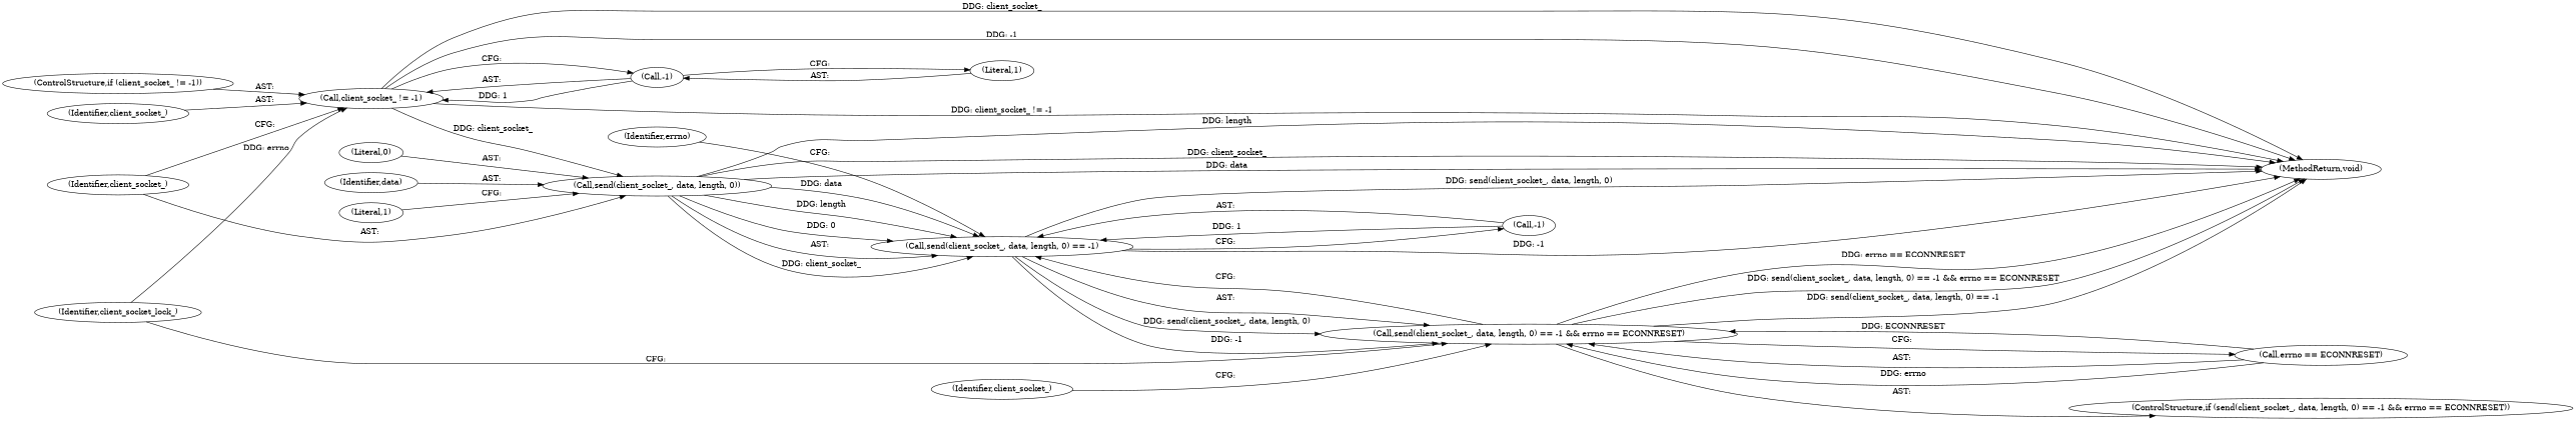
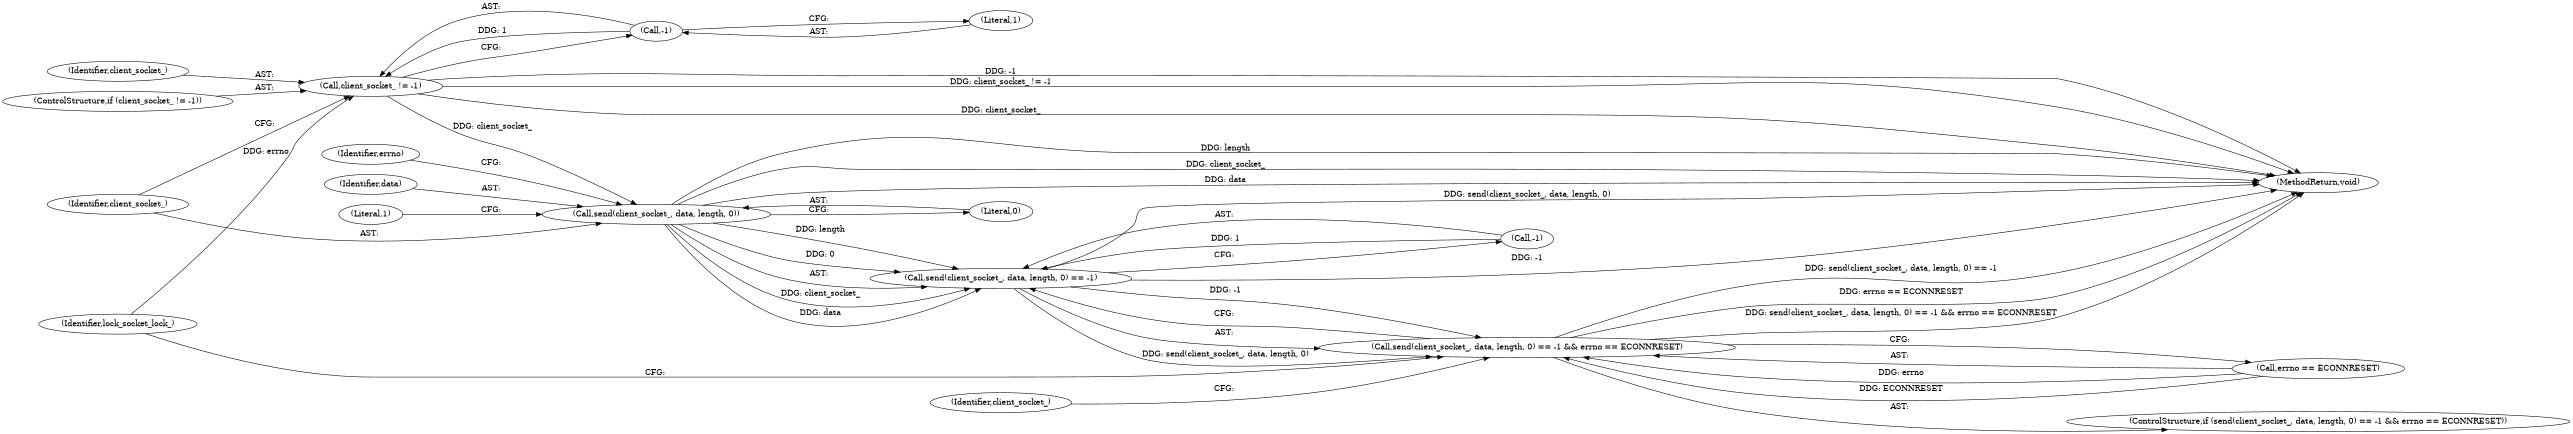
  digraph {
    rankdir=LR
    n1 [label="(Call,client_socket_ != -1)"]
    n2 [label="(Call,-1)"]
    n3 [label="(Call,send(client_socket_, data, length, 0))"]
    n4 [label="(MethodReturn,void)"]
    n5 [label="(Literal,1)"]
    n6 [label="(Call,send(client_socket_, data, length, 0) == -1)"]
    n7 [label="(Literal,0)"]
    n8 [label="(ControlStructure,if (client_socket_ != -1))"]
    n9 [label="(Call,send(client_socket_, data, length, 0) == -1 && errno == ECONNRESET)"]
    n10 [label="(Call,-1)"]
    n11 [label="(Call,errno == ECONNRESET)"]
    n12 [label="(ControlStructure,if (send(client_socket_, data, length, 0) == -1 && errno == ECONNRESET))"]
    n13 [label="(Identifier,client_socket_)"]
-   n14 [label="(Identifier,client_socket_lock_)"]
+   n14 [label="(Identifier,lock_socket_lock_)"]
    n15 [label="(Identifier,errno)"]
    n16 [label="(Identifier,client_socket_)"]
    n17 [label="(Identifier,data)"]
    n18 [label="(Identifier,client_socket_)"]
    n19 [label="(Literal,1)"]
    n1 -> n2 [label="CFG: "]
    n1 -> n3 [label="DDG: client_socket_"]
    n1 -> n4 [label="DDG: -1"]
    n1 -> n4 [label="DDG: client_socket_ != -1"]
    n1 -> n4 [label="DDG: client_socket_"]
    n2 -> n1 [label="AST: "]
    n2 -> n1 [label="DDG: 1"]
    n2 -> n5 [label="CFG: "]
    n3 -> n4 [label="DDG: length"]
    n3 -> n4 [label="DDG: client_socket_"]
    n3 -> n4 [label="DDG: data"]
    n3 -> n6 [label="AST: "]
    n3 -> n6 [label="DDG: client_socket_"]
    n3 -> n6 [label="DDG: data"]
    n3 -> n6 [label="DDG: length"]
    n3 -> n6 [label="DDG: 0"]
+   n3 -> n7 [label="CFG: "]
    n5 -> n2 [label="AST: "]
    n6 -> n4 [label="DDG: send(client_socket_, data, length, 0)"]
    n6 -> n4 [label="DDG: -1"]
    n6 -> n9 [label="AST: "]
    n6 -> n9 [label="DDG: send(client_socket_, data, length, 0)"]
    n6 -> n9 [label="DDG: -1"]
    n6 -> n10 [label="CFG: "]
    n7 -> n3 [label="AST: "]
    n8 -> n1 [label="AST: "]
    n9 -> n4 [label="DDG: send(client_socket_, data, length, 0) == -1"]
    n9 -> n4 [label="DDG: errno == ECONNRESET"]
    n9 -> n4 [label="DDG: send(client_socket_, data, length, 0) == -1 && errno == ECONNRESET"]
    n9 -> n6 [label="CFG: "]
    n9 -> n11 [label="CFG: "]
    n9 -> n12 [label="AST: "]
    n10 -> n6 [label="AST: "]
    n10 -> n6 [label="DDG: 1"]
    n11 -> n9 [label="AST: "]
    n11 -> n9 [label="DDG: errno"]
    n11 -> n9 [label="DDG: ECONNRESET"]
    n13 -> n1 [label="CFG: "]
    n13 -> n3 [label="AST: "]
    n14 -> n1 [label="DDG: errno"]
    n14 -> n9 [label="CFG: "]
-   n15 -> n6 [label="CFG: "]
+   n15 -> n3 [label="CFG: "]
    n16 -> n9 [label="CFG: "]
    n17 -> n3 [label="AST: "]
    n18 -> n1 [label="AST: "]
    n19 -> n3 [label="CFG: "]
  }
